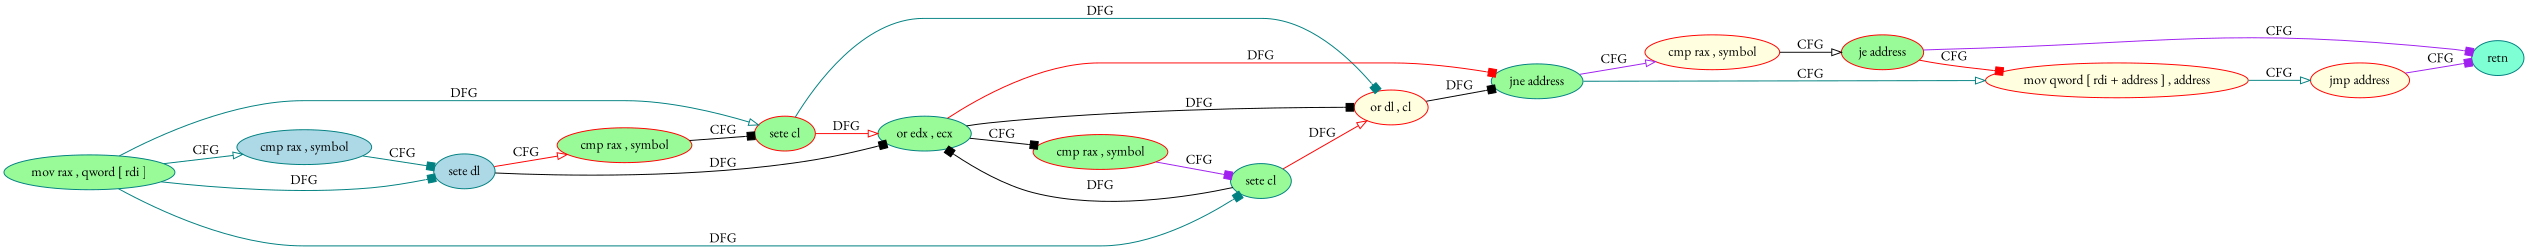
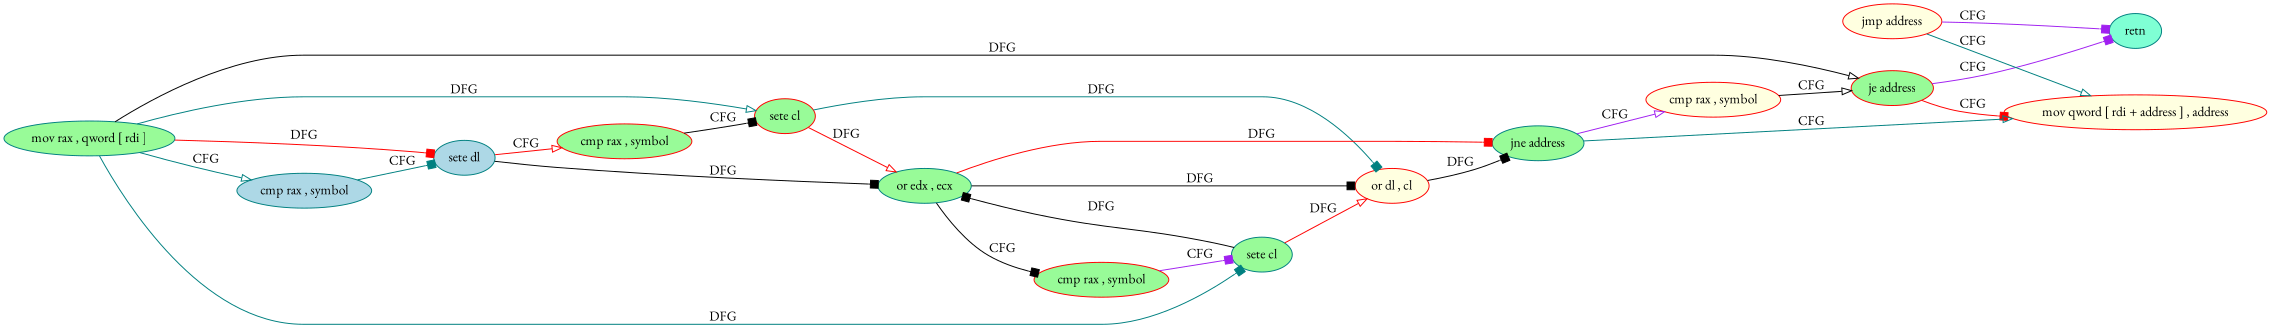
  digraph {
    fontname="EB Garamond"
    rankdir=LR
    node [color=red fillcolor=palegreen fontname="EB Garamond" style=filled]
    edge [arrowhead=box color=teal fontname="EB Garamond"]
    n1 [color=teal label="mov rax , qword [ rdi ]"]
    n2 [color=teal fillcolor=lightblue label="cmp rax , symbol"]
    n3 [color=teal fillcolor=lightblue label="sete dl"]
    n4 [label="sete cl"]
    n5 [color=teal label="sete cl"]
    n6 [label="je address"]
    n7 [label="cmp rax , symbol"]
    n8 [color=teal label="or edx , ecx"]
    n9 [fillcolor=lightyellow label="or dl , cl"]
    n10 [color=teal fillcolor=aquamarine label=retn]
    n11 [fillcolor=lightyellow label="mov qword [ rdi + address ] , address"]
    n12 [label="cmp rax , symbol"]
    n13 [color=teal label="jne address"]
    n14 [fillcolor=lightyellow label="cmp rax , symbol"]
    n15 [fillcolor=lightyellow label="jmp address"]
    n1 -> n2 [arrowhead=onormal label=CFG]
-   n1 -> n3 [label=DFG]
+   n1 -> n3 [color=red label=DFG]
    n1 -> n4 [arrowhead=onormal label=DFG]
    n1 -> n5 [label=DFG]
+   n1 -> n6 [arrowhead=onormal color=black label=DFG]
    n2 -> n3 [label=CFG]
    n3 -> n7 [arrowhead=onormal color=red label=CFG]
    n3 -> n8 [color=black label=DFG]
    n4 -> n8 [arrowhead=onormal color=red label=DFG]
    n4 -> n9 [label=DFG]
    n5 -> n8 [color=black label=DFG]
    n5 -> n9 [arrowhead=onormal color=red label=DFG]
    n6 -> n10 [color=purple label=CFG]
    n6 -> n11 [color=red label=CFG]
    n7 -> n4 [color=black label=CFG]
    n8 -> n9 [color=black label=DFG]
    n8 -> n12 [color=black label=CFG]
    n8 -> n13 [color=red label=DFG]
    n9 -> n13 [color=black label=DFG]
-   n11 -> n15 [arrowhead=onormal label=CFG]
+   n15 -> n11 [arrowhead=onormal label=CFG]
    n12 -> n5 [color=purple label=CFG]
    n13 -> n11 [arrowhead=onormal label=CFG]
    n13 -> n14 [arrowhead=onormal color=purple label=CFG]
    n14 -> n6 [arrowhead=onormal color=black label=CFG]
    n15 -> n10 [color=purple label=CFG]
  }
